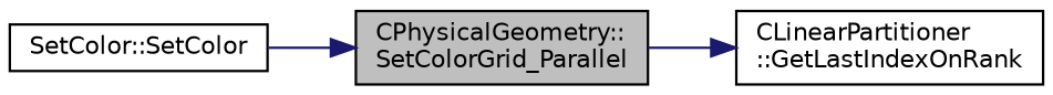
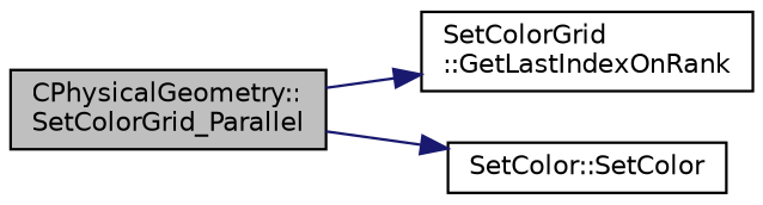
  digraph {
    rankdir=LR
    node [color=black fillcolor=white fontname=Helvetica fontsize=10 shape=record style=filled]
    edge [color=midnightblue fontname=Helvetica fontsize=10 labelfontname=Helvetica labelfontsize=10 style=solid]
    n1 [fillcolor=grey75 fontcolor=black height=0.2 label="CPhysicalGeometry::\lSetColorGrid_Parallel" width=0.4]
-   n2 [height=0.2 label="CLinearPartitioner\l::GetLastIndexOnRank" width=0.4]
+   n2 [height=0.2 label="SetColorGrid\l::GetLastIndexOnRank" width=0.4]
    n3 [height=0.2 label="SetColor::SetColor" width=0.4]
    n1 -> n2
-   n3 -> n1
+   n1 -> n3
  }
